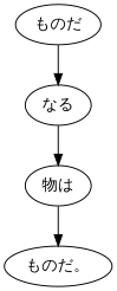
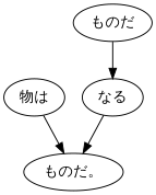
  digraph {
    fontname=Montserrat
    node [fontname=Montserrat]
    edge [fontname=Montserrat]
    n1 [label="物は"]
    n2 [label="ものだ。"]
    n3 [label="なる"]
    n4 [label="ものだ"]
    n1 -> n2
-   n3 -> n1
+   n3 -> n2
    n4 -> n3
  }
